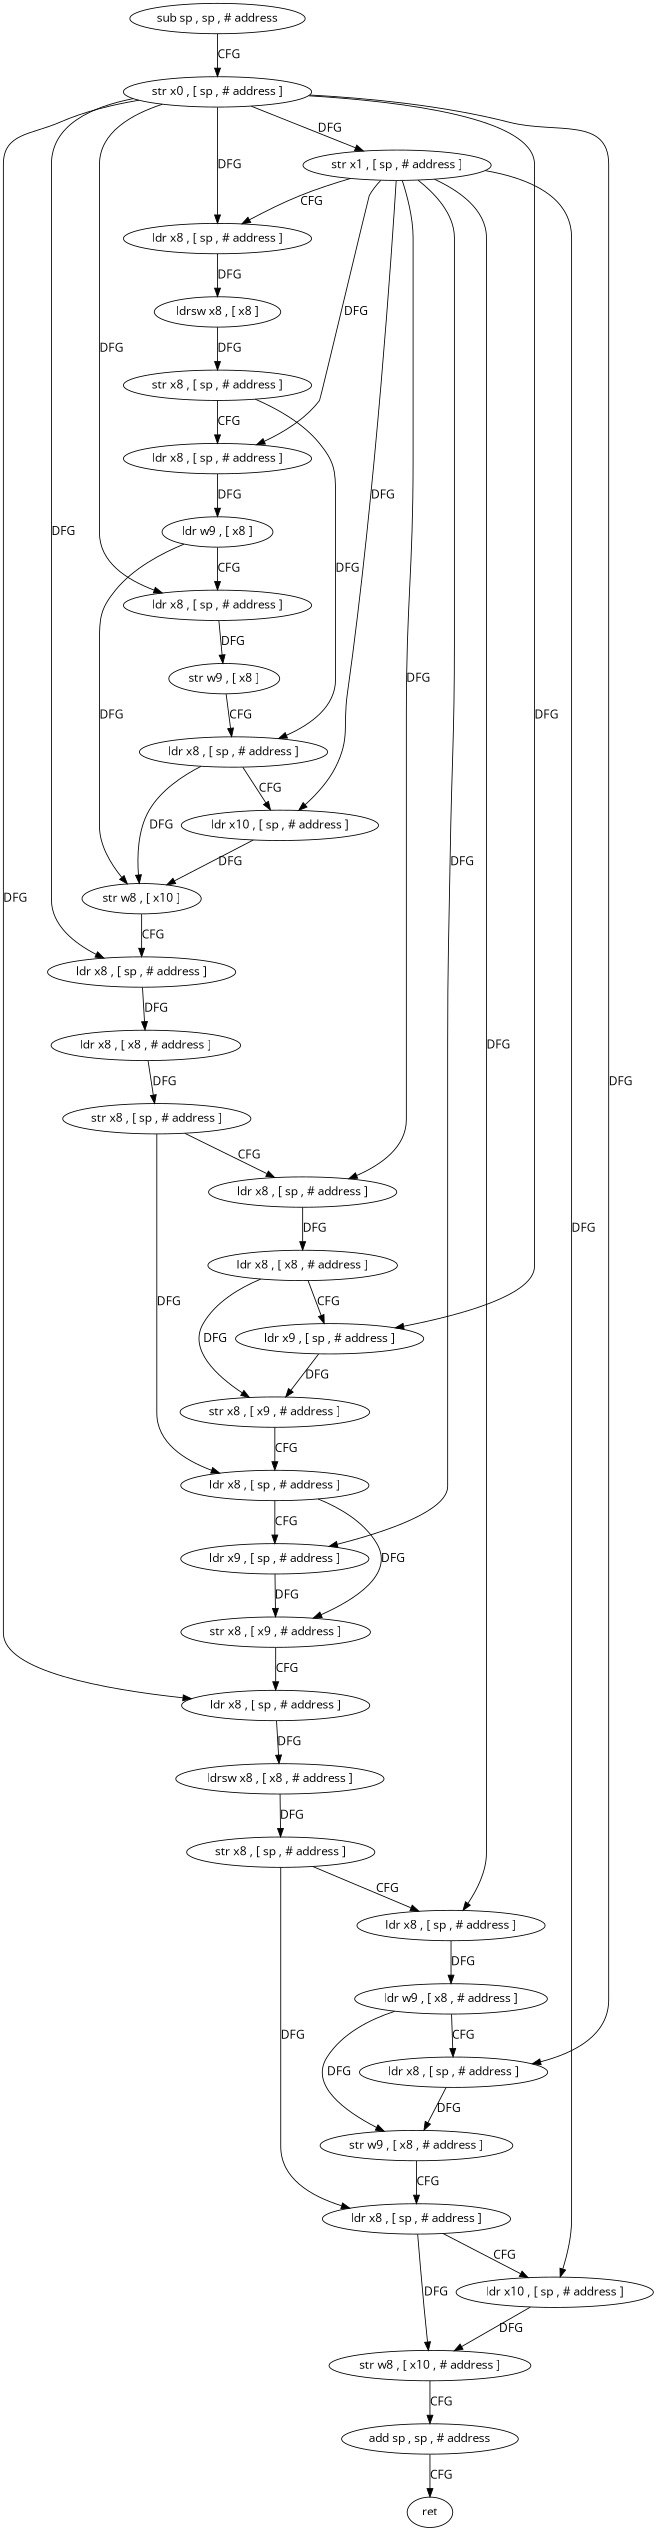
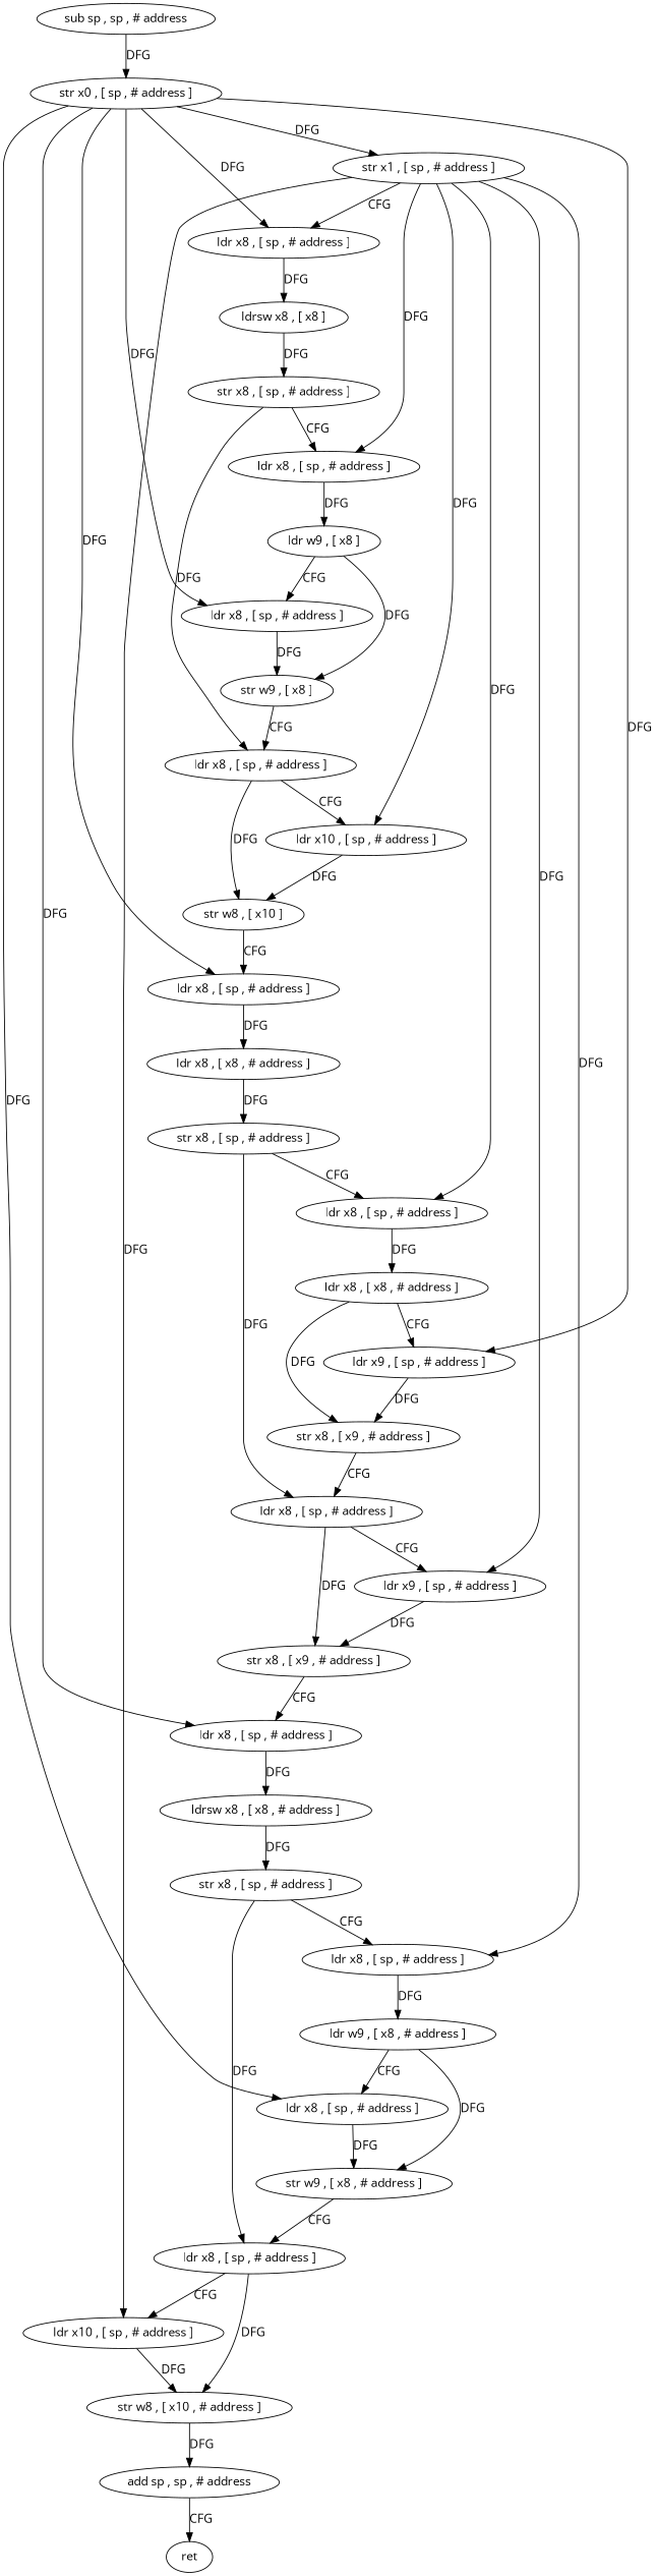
  digraph {
    fontname="Open Sans"
    node [fontname="Open Sans"]
    edge [fontname="Open Sans"]
    n1 [label="sub sp , sp , # address"]
    n2 [label="str x0 , [ sp , # address ]"]
    n3 [label="str x1 , [ sp , # address ]"]
    n4 [label="ldr x8 , [ sp , # address ]"]
    n5 [label="ldr x8 , [ sp , # address ]"]
    n6 [label="ldr x8 , [ sp , # address ]"]
    n7 [label="ldr x9 , [ sp , # address ]"]
    n8 [label="ldr x8 , [ sp , # address ]"]
    n9 [label="ldr x8 , [ sp , # address ]"]
    n10 [label="ldr x8 , [ sp , # address ]"]
    n11 [label="ldr x10 , [ sp , # address ]"]
    n12 [label="ldr x8 , [ sp , # address ]"]
    n13 [label="ldr x9 , [ sp , # address ]"]
    n14 [label="ldr x8 , [ sp , # address ]"]
    n15 [label="ldr x10 , [ sp , # address ]"]
    n16 [label="ldrsw x8 , [ x8 ]"]
    n17 [label="str w9 , [ x8 ]"]
    n18 [label="ldr x8 , [ x8 , # address ]"]
    n19 [label="str x8 , [ x9 , # address ]"]
    n20 [label="ldrsw x8 , [ x8 , # address ]"]
    n21 [label="str w9 , [ x8 , # address ]"]
    n22 [label="ldr w9 , [ x8 ]"]
    n23 [label="str w8 , [ x10 ]"]
    n24 [label="ldr x8 , [ x8 , # address ]"]
    n25 [label="str x8 , [ x9 , # address ]"]
    n26 [label="ldr w9 , [ x8 , # address ]"]
    n27 [label="str w8 , [ x10 , # address ]"]
    n28 [label="str x8 , [ sp , # address ]"]
    n29 [label="ldr x8 , [ sp , # address ]"]
    n30 [label="str x8 , [ sp , # address ]"]
    n31 [label="ldr x8 , [ sp , # address ]"]
    n32 [label="str x8 , [ sp , # address ]"]
    n33 [label="ldr x8 , [ sp , # address ]"]
    n34 [label="add sp , sp , # address"]
    n35 [label=ret]
-   n1 -> n2 [label=CFG]
+   n1 -> n2 [label=DFG]
    n2 -> n3 [label=DFG]
    n2 -> n4 [label=DFG]
    n2 -> n5 [label=DFG]
    n2 -> n6 [label=DFG]
    n2 -> n7 [label=DFG]
    n2 -> n8 [label=DFG]
    n2 -> n9 [label=DFG]
    n3 -> n4 [label=CFG]
    n3 -> n10 [label=DFG]
    n3 -> n11 [label=DFG]
    n3 -> n12 [label=DFG]
    n3 -> n13 [label=DFG]
    n3 -> n14 [label=DFG]
    n3 -> n15 [label=DFG]
    n4 -> n16 [label=DFG]
    n5 -> n17 [label=DFG]
    n6 -> n18 [label=DFG]
    n7 -> n19 [label=DFG]
    n8 -> n20 [label=DFG]
    n9 -> n21 [label=DFG]
    n10 -> n22 [label=DFG]
    n11 -> n23 [label=DFG]
    n12 -> n24 [label=DFG]
    n13 -> n25 [label=DFG]
    n14 -> n26 [label=DFG]
    n15 -> n27 [label=DFG]
    n16 -> n28 [label=DFG]
    n17 -> n29 [label=CFG]
    n18 -> n30 [label=DFG]
    n19 -> n31 [label=CFG]
    n20 -> n32 [label=DFG]
    n21 -> n33 [label=CFG]
    n22 -> n5 [label=CFG]
-   n22 -> n23 [label=DFG]
+   n22 -> n17 [label=DFG]
    n23 -> n6 [label=CFG]
    n24 -> n7 [label=CFG]
    n24 -> n19 [label=DFG]
    n25 -> n8 [label=CFG]
    n26 -> n9 [label=CFG]
    n26 -> n21 [label=DFG]
-   n27 -> n34 [label=CFG]
+   n27 -> n34 [label=DFG]
    n28 -> n10 [label=CFG]
    n28 -> n29 [label=DFG]
    n29 -> n11 [label=CFG]
    n29 -> n23 [label=DFG]
    n30 -> n12 [label=CFG]
    n30 -> n31 [label=DFG]
    n31 -> n13 [label=CFG]
    n31 -> n25 [label=DFG]
    n32 -> n14 [label=CFG]
    n32 -> n33 [label=DFG]
    n33 -> n15 [label=CFG]
    n33 -> n27 [label=DFG]
    n34 -> n35 [label=CFG]
  }
